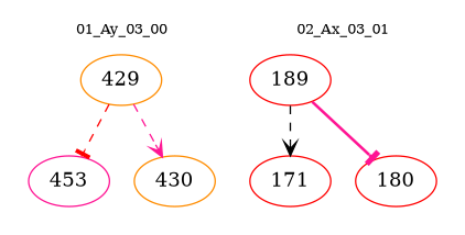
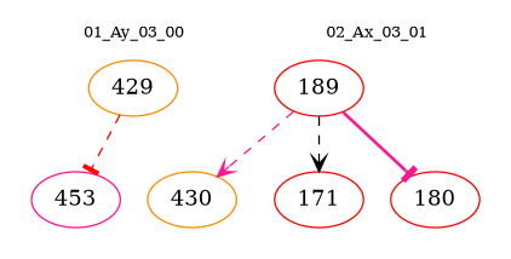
  digraph {
    node [color=red]
    edge [arrowhead=vee color=deeppink style=dashed]
    n1 [color=darkorange label=429]
    n2 [color=darkorange label=430]
    n3 [color=deeppink label=453]
    n4 [label=189]
    n5 [label=171]
    n6 [label=180]
    subgraph cluster_1 {
      color=white
      fontsize=10
      label="01_Ay_03_00"
      n1
      n2
      n3
    }
    subgraph cluster_2 {
      color=white
      fontsize=10
      label="02_Ax_03_01"
      n4
      n5
      n6
    }
-   n1 -> n2
+   n4 -> n2
    n1 -> n3 [arrowhead=tee color=red]
    n4 -> n5 [color=black]
    n4 -> n6 [arrowhead=tee style=bold]
  }
